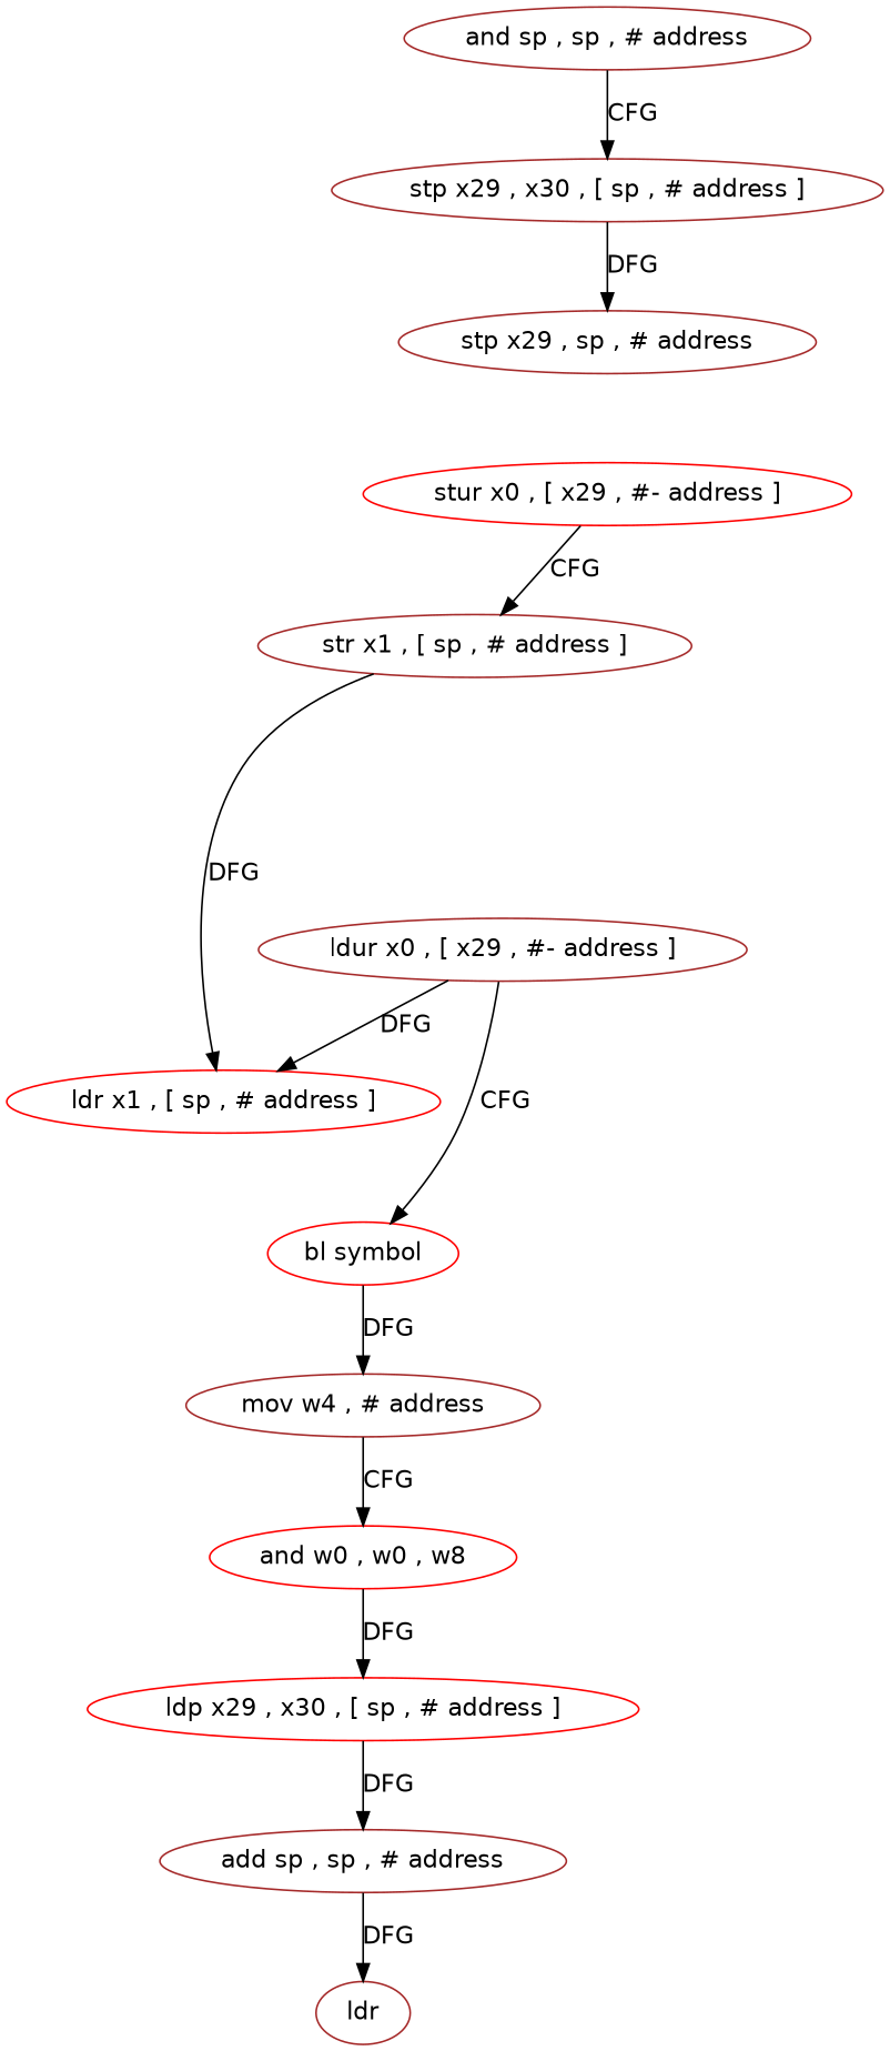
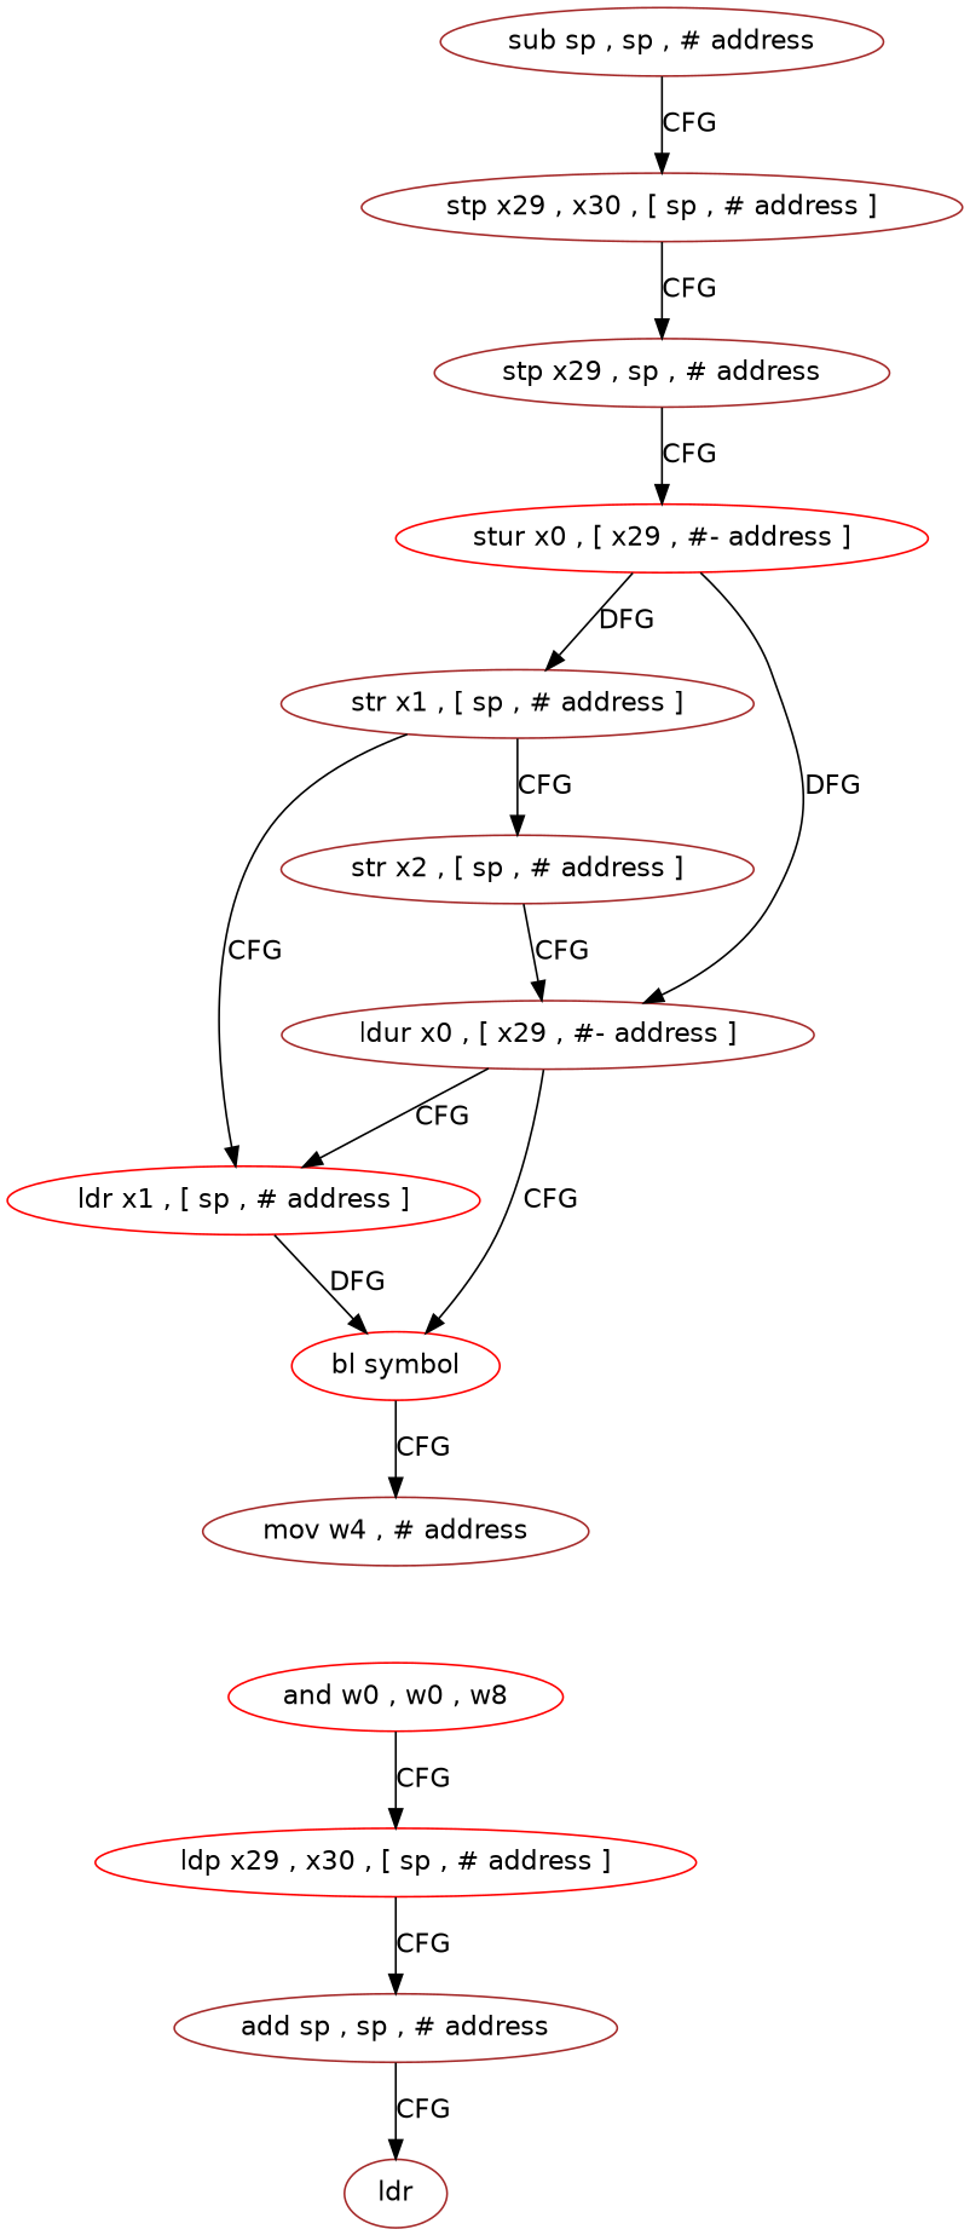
  digraph {
    fontname="DejaVu Sans"
    node [color=brown fontname="DejaVu Sans"]
    edge [fontname="DejaVu Sans"]
-   n1 [label="and sp , sp , # address"]
+   n1 [label="sub sp , sp , # address"]
    n2 [label="stp x29 , x30 , [ sp , # address ]"]
    n3 [label="stp x29 , sp , # address"]
    n4 [color=red label="stur x0 , [ x29 , #- address ]"]
    n5 [label="str x1 , [ sp , # address ]"]
    n6 [label="ldur x0 , [ x29 , #- address ]"]
+   n7 [label="str x2 , [ sp , # address ]"]
    n8 [color=red label="ldr x1 , [ sp , # address ]"]
    n9 [color=red label="bl symbol"]
    n10 [label="mov w4 , # address"]
    n11 [color=red label="and w0 , w0 , w8"]
    n12 [color=red label="ldp x29 , x30 , [ sp , # address ]"]
    n13 [label="add sp , sp , # address"]
    n14 [label=ldr]
    n1 -> n2 [label=CFG]
-   n2 -> n3 [label=DFG]
-   n4 -> n5 [label=CFG]
-   n5 -> n8 [label=DFG]
-   n6 -> n8 [label=DFG]
+   n2 -> n3 [label=CFG]
+   n3 -> n4 [label=CFG]
+   n4 -> n5 [label=DFG]
+   n4 -> n6 [label=DFG]
+   n5 -> n7 [label=CFG]
+   n5 -> n8 [label=CFG]
+   n6 -> n8 [label=CFG]
    n6 -> n9 [label=CFG]
-   n9 -> n10 [label=DFG]
-   n10 -> n11 [label=CFG]
-   n11 -> n12 [label=DFG]
-   n12 -> n13 [label=DFG]
-   n13 -> n14 [label=DFG]
+   n7 -> n6 [label=CFG]
+   n8 -> n9 [label=DFG]
+   n9 -> n10 [label=CFG]
+   n11 -> n12 [label=CFG]
+   n12 -> n13 [label=CFG]
+   n13 -> n14 [label=CFG]
  }
